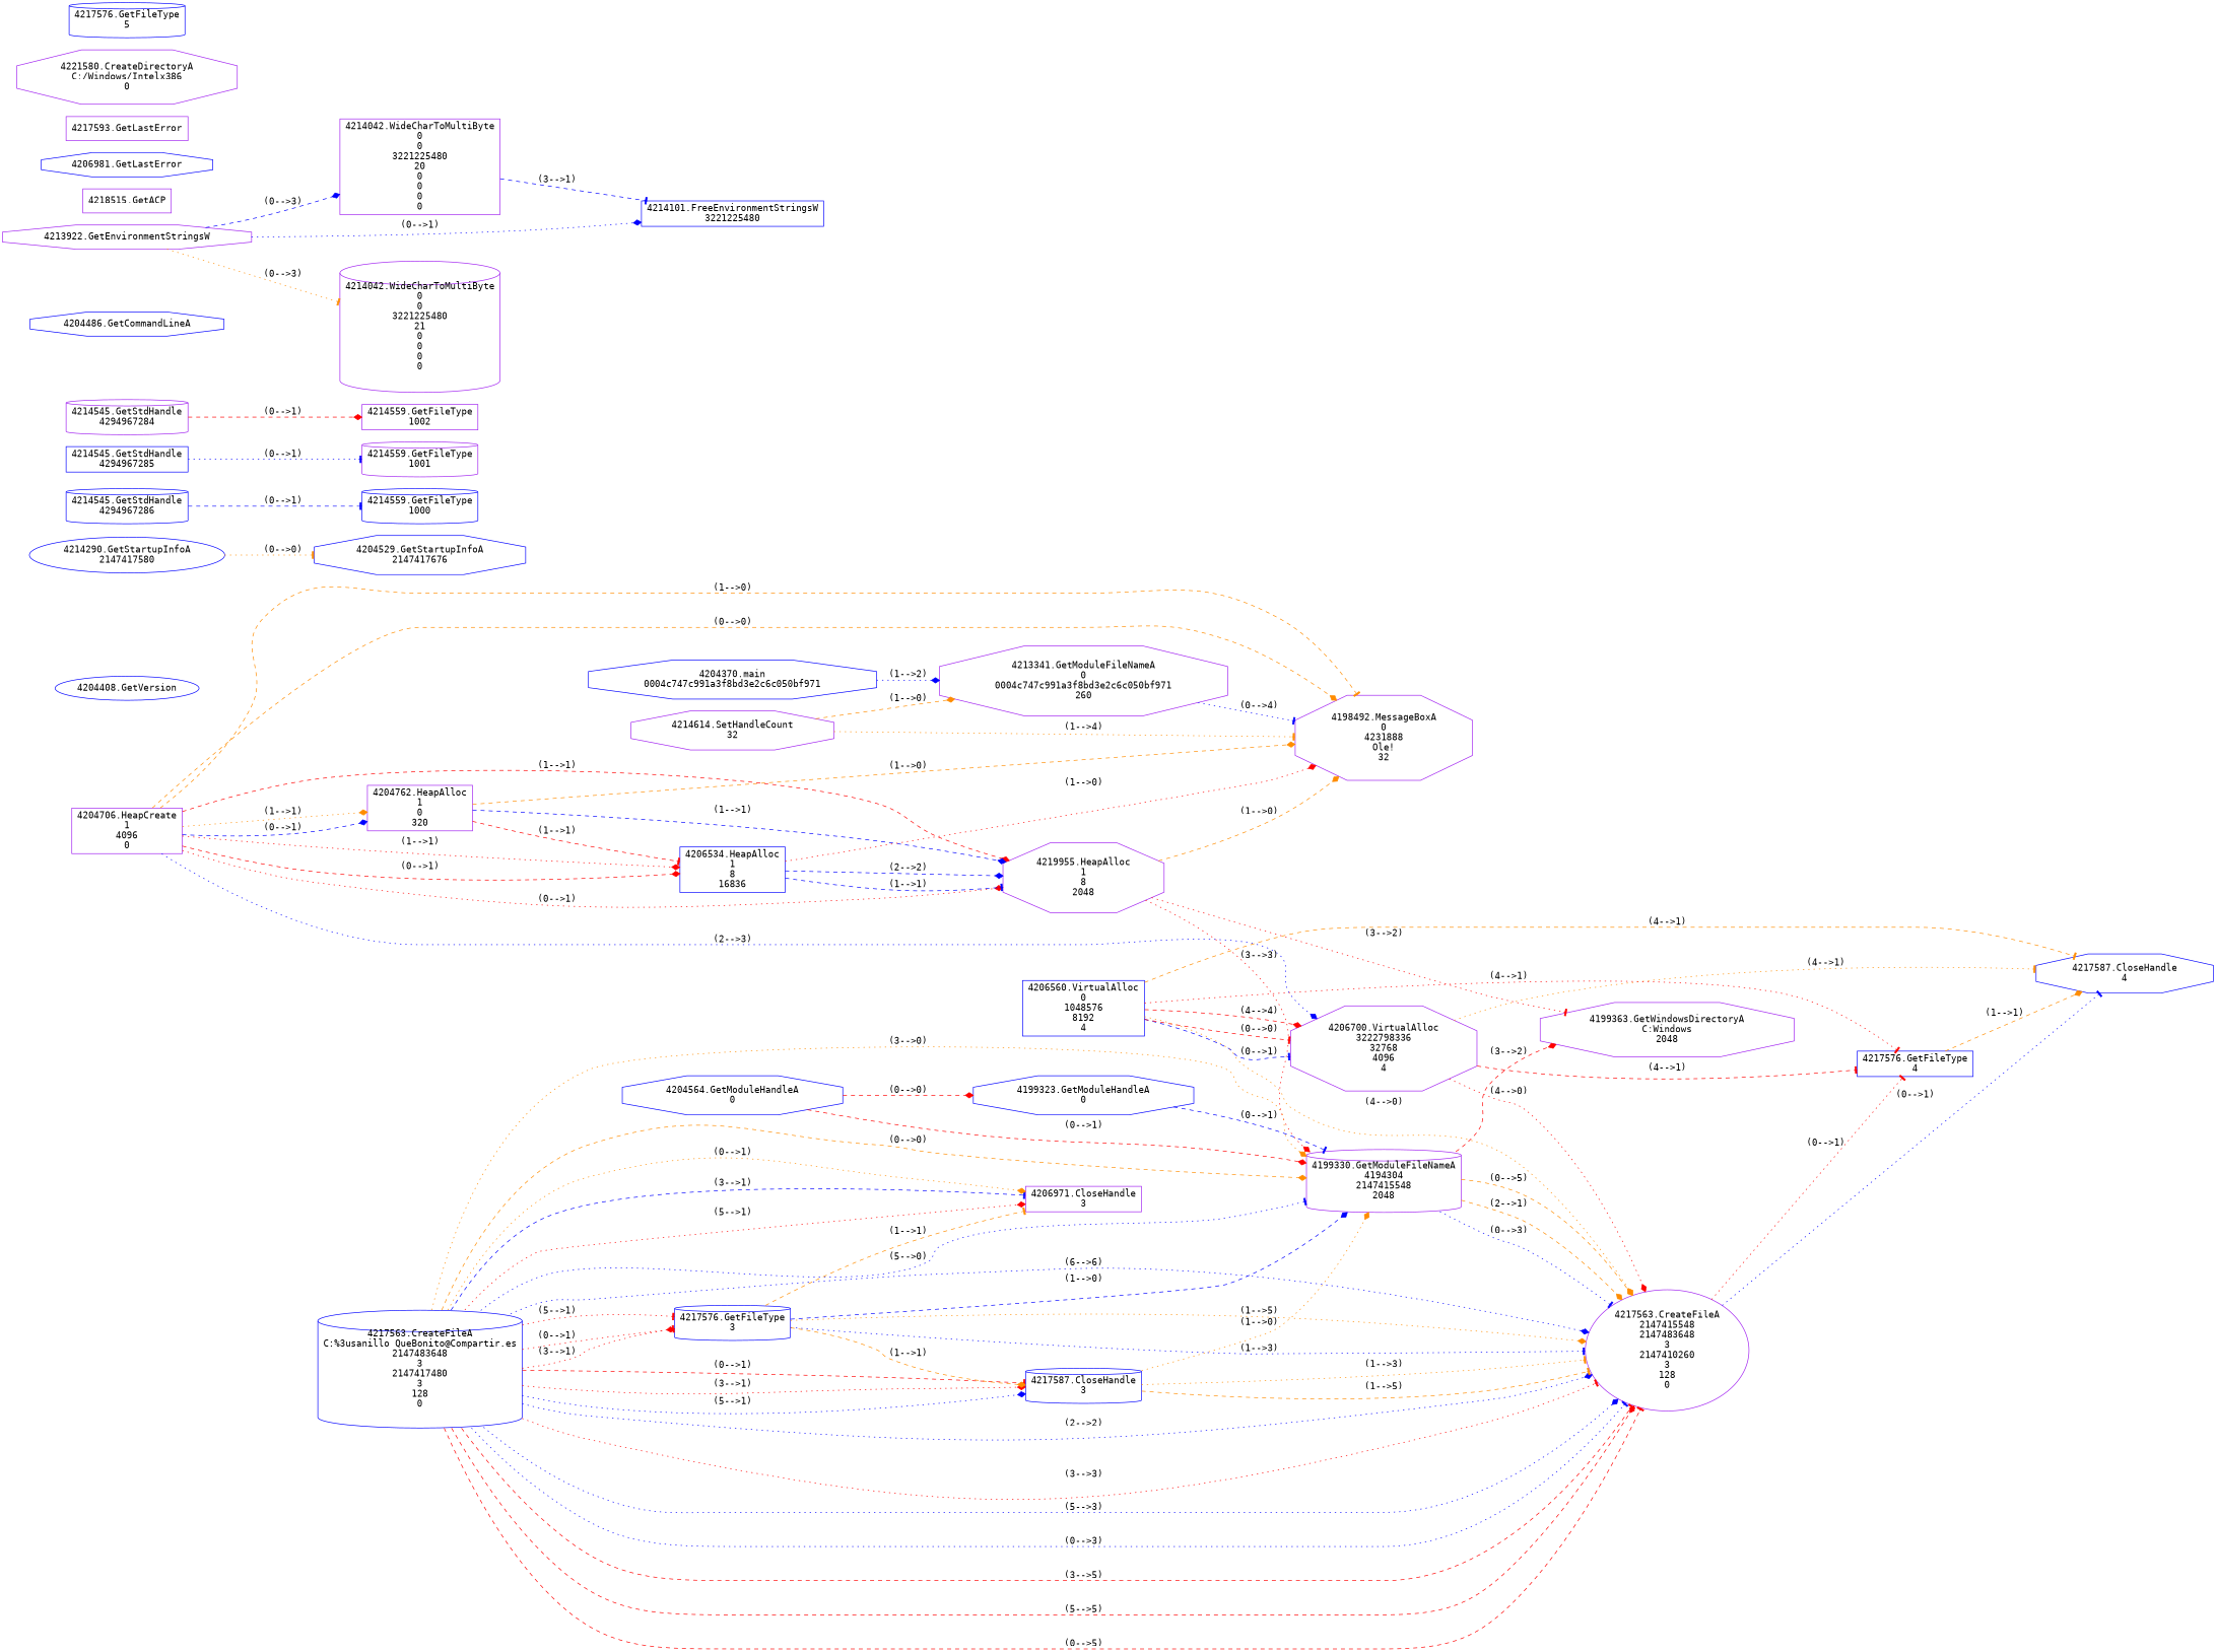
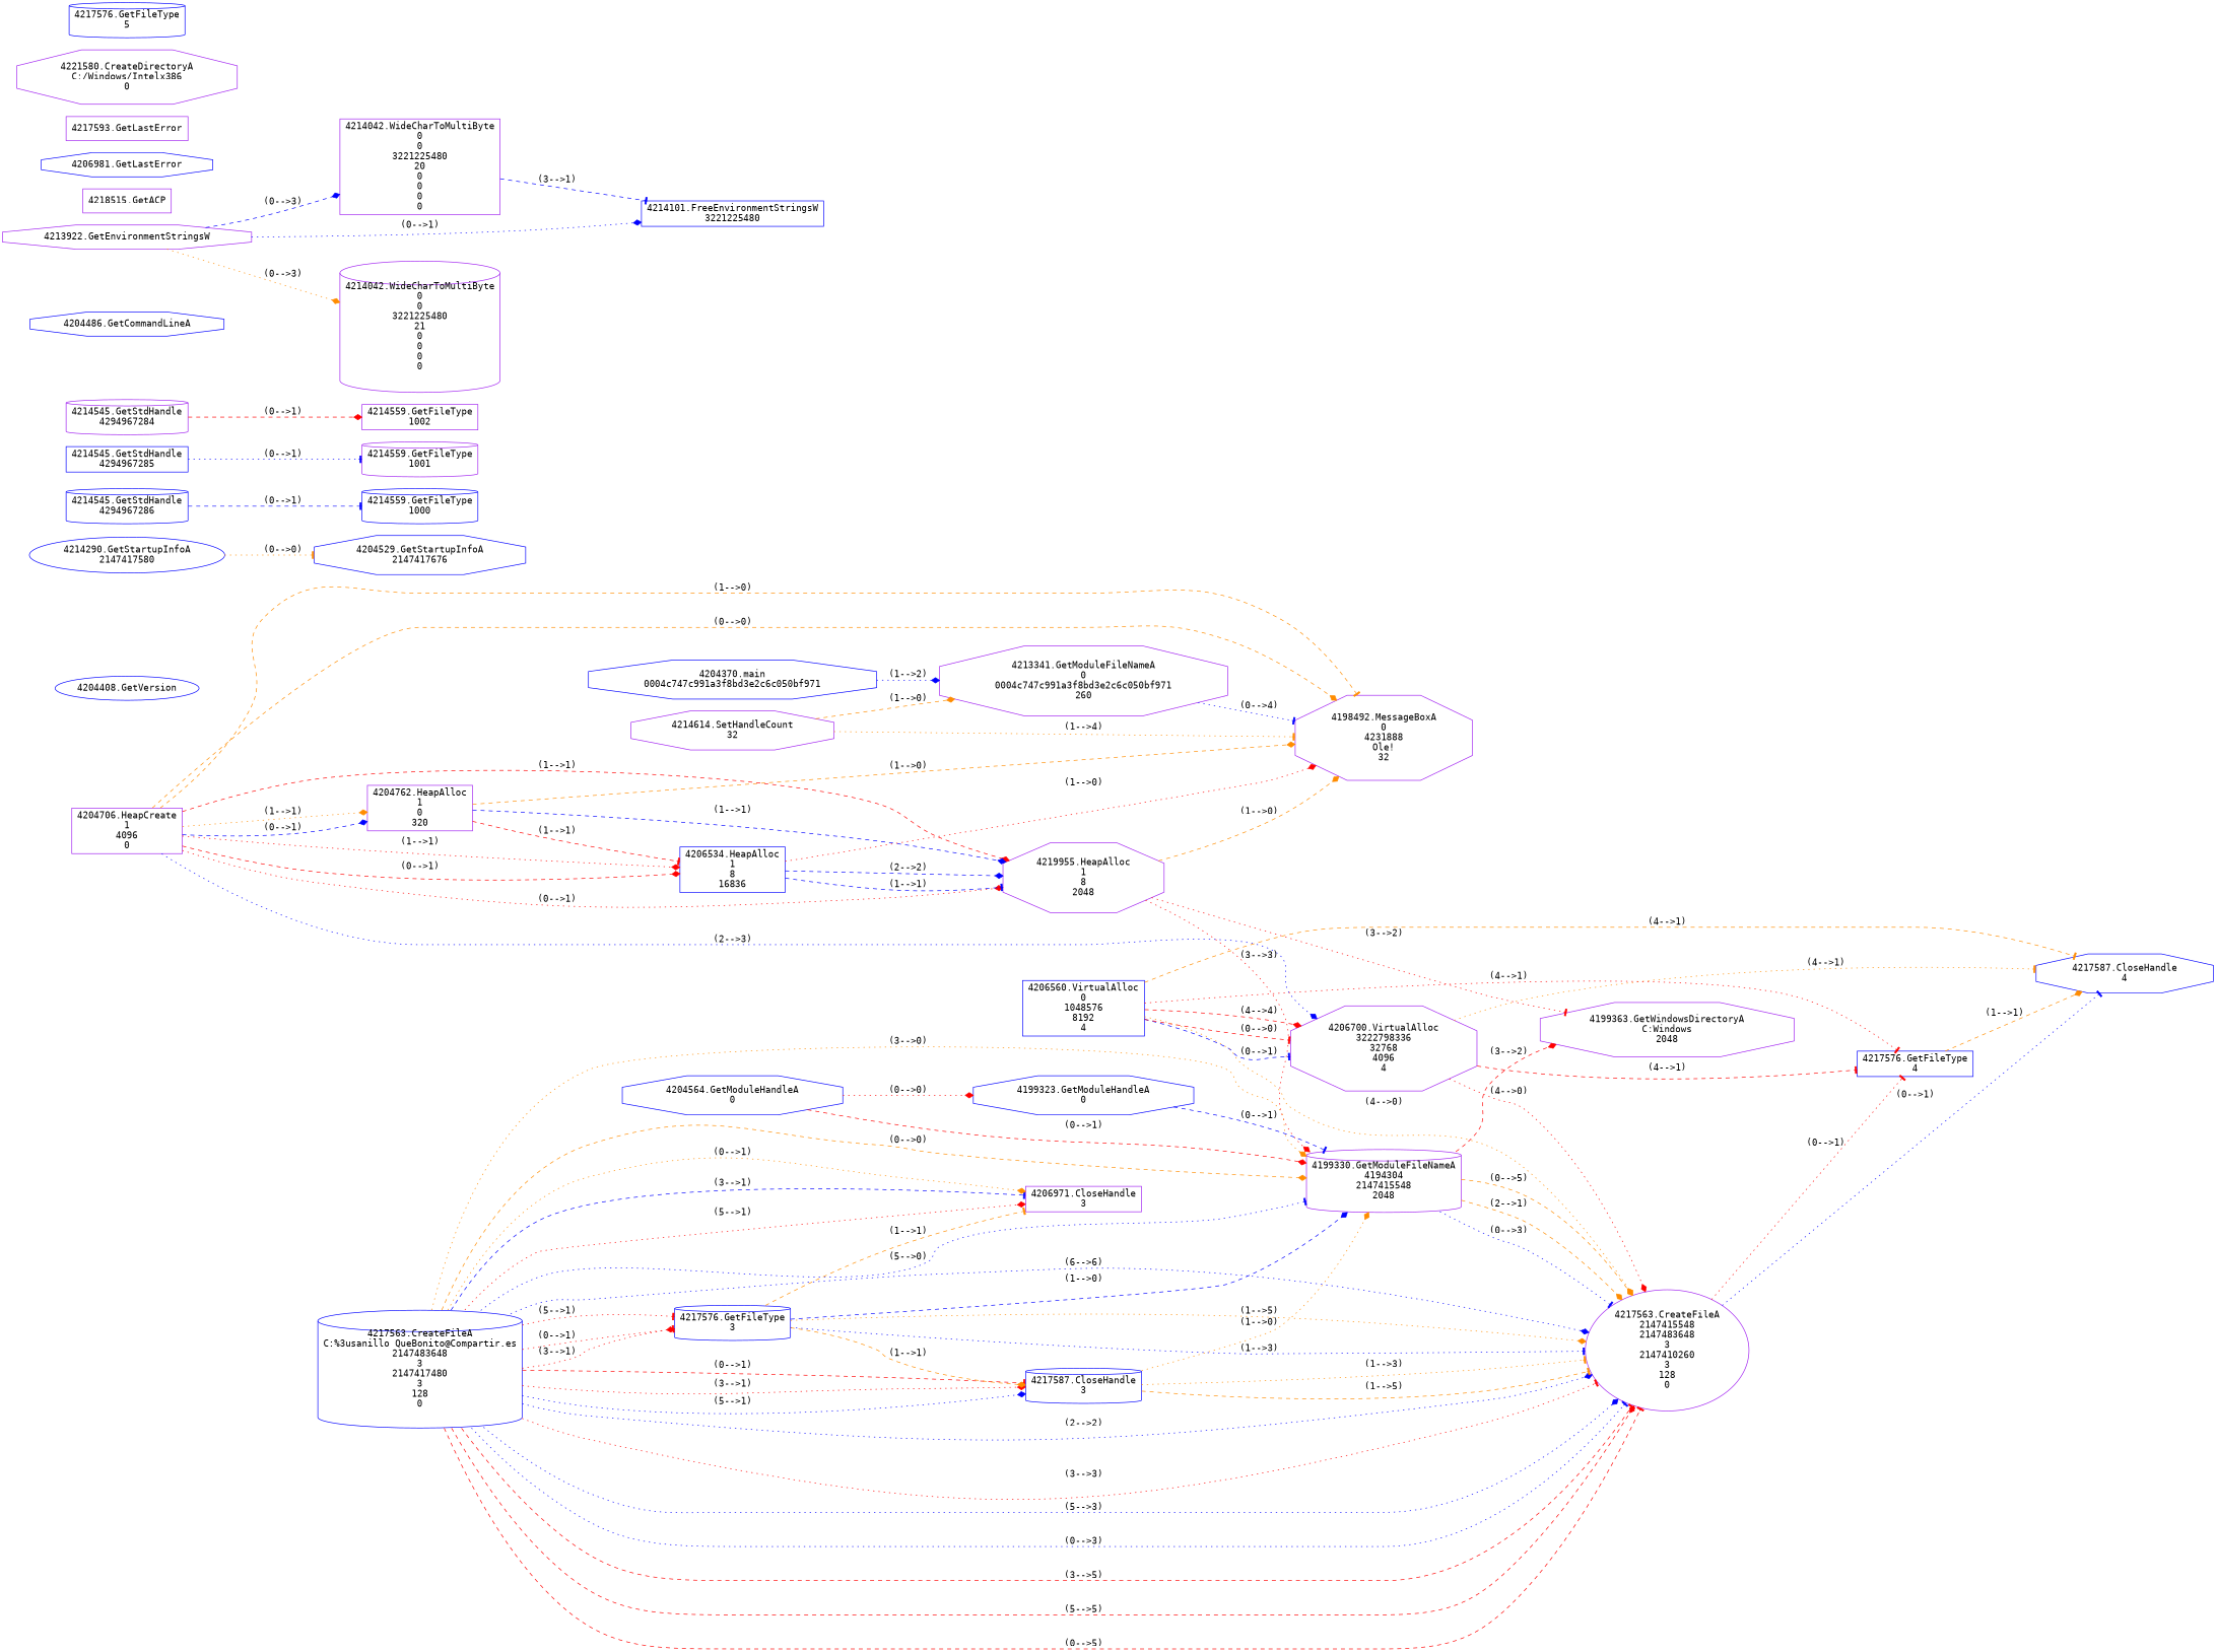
  digraph {
    fontname="DejaVu Sans Mono"
    rankdir=LR
    node [color=blue fontname="DejaVu Sans Mono" shape=octagon]
    edge [arrowhead=diamond color=red fontname="DejaVu Sans Mono" style=dotted]
    n1 [label="4204370.main\n0004c747c991a3f8bd3e2c6c050bf971"]
    n2 [color=purple label="4213341.GetModuleFileNameA\n0\n0004c747c991a3f8bd3e2c6c050bf971\n260"]
    n3 [color=purple label="4198492.MessageBoxA\n0\n4231888\nOle!\n32"]
    n4 [label="4204408.GetVersion\n" shape=ellipse]
    n5 [color=purple label="4204706.HeapCreate\n1\n4096\n0" shape=box]
    n6 [color=purple label="4204762.HeapAlloc\n1\n0\n320" shape=box]
    n7 [label="4206534.HeapAlloc\n1\n8\n16836" shape=box]
    n8 [color=purple label="4206700.VirtualAlloc\n3222798336\n32768\n4096\n4"]
    n9 [color=purple label="4219955.HeapAlloc\n1\n8\n2048"]
    n10 [color=purple label="4217563.CreateFileA\n2147415548\n2147483648\n3\n2147410260\n3\n128\n0" shape=ellipse]
    n11 [label="4217576.GetFileType\n4" shape=box]
    n12 [label="4217587.CloseHandle\n4"]
    n13 [color=purple label="4199330.GetModuleFileNameA\n4194304\n2147415548\n2048" shape=cylinder]
    n14 [color=purple label="4199363.GetWindowsDirectoryA\nC:\Windows\n2048"]
    n15 [label="4206560.VirtualAlloc\n0\n1048576\n8192\n4" shape=box]
    n16 [label="4214290.GetStartupInfoA\n2147417580" shape=ellipse]
    n17 [label="4204529.GetStartupInfoA\n2147417676"]
    n18 [label="4214545.GetStdHandle\n4294967286" shape=cylinder]
    n19 [label="4214559.GetFileType\n1000" shape=cylinder]
    n20 [label="4214545.GetStdHandle\n4294967285" shape=box]
    n21 [color=purple label="4214559.GetFileType\n1001" shape=cylinder]
    n22 [color=purple label="4214545.GetStdHandle\n4294967284" shape=cylinder]
    n23 [color=purple label="4214559.GetFileType\n1002" shape=box]
    n24 [color=purple label="4214614.SetHandleCount\n32"]
    n25 [label="4204486.GetCommandLineA\n"]
    n26 [color=purple label="4213922.GetEnvironmentStringsW\n"]
    n27 [color=purple label="4214042.WideCharToMultiByte\n0\n0\n3221225480\n20\n0\n0\n0\n0" shape=box]
    n28 [label="4214101.FreeEnvironmentStringsW\n3221225480" shape=box]
    n29 [color=purple label="4214042.WideCharToMultiByte\n0\n0\n3221225480\n21\n0\n0\n0\n0" shape=cylinder]
    n30 [color=purple label="4218515.GetACP\n" shape=box]
    n31 [label="4204564.GetModuleHandleA\n0"]
    n32 [label="4199323.GetModuleHandleA\n0"]
    n33 [label="4217563.CreateFileA\nC:\Gusanillo QueBonito@Compartir.es\n2147483648\n3\n2147417480\n3\n128\n0" shape=cylinder]
    n34 [label="4217576.GetFileType\n3" shape=cylinder]
    n35 [color=purple label="4206971.CloseHandle\n3" shape=box]
    n36 [label="4217587.CloseHandle\n3" shape=cylinder]
    n37 [label="4206981.GetLastError\n"]
    n38 [color=purple label="4217593.GetLastError\n" shape=box]
    n39 [color=purple label="4221580.CreateDirectoryA\nC:/Windows/Intelx386\n0"]
    n40 [label="4217576.GetFileType\n5" shape=cylinder]
    n1 -> n2 [color=blue label="(1-->2)"]
    n2 -> n3 [arrowhead=tee color=blue label="(0-->4)"]
    n5 -> n3 [arrowhead=tee color=darkorange label="(1-->0)" style=dashed]
    n5 -> n3 [color=darkorange label="(0-->0)" style=dashed]
    n5 -> n6 [color=darkorange label="(1-->1)"]
    n5 -> n6 [color=blue label="(0-->1)" style=dashed]
    n5 -> n7 [label="(1-->1)"]
    n5 -> n7 [label="(0-->1)" style=dashed]
    n5 -> n8 [color=blue label="(2-->3)"]
    n5 -> n9 [label="(1-->1)" style=dashed]
    n5 -> n9 [label="(0-->1)"]
    n6 -> n3 [color=darkorange label="(1-->0)" style=dashed]
    n6 -> n7 [arrowhead=tee label="(1-->1)" style=dashed]
    n6 -> n9 [color=blue label="(1-->1)" style=dashed]
    n7 -> n3 [label="(1-->0)"]
    n7 -> n9 [arrowhead=tee color=blue label="(1-->1)" style=dashed]
    n7 -> n9 [color=blue label="(2-->2)" style=dashed]
    n8 -> n10 [label="(4-->0)"]
    n8 -> n11 [arrowhead=tee label="(4-->1)" style=dashed]
    n8 -> n12 [arrowhead=tee color=darkorange label="(4-->1)"]
    n9 -> n3 [color=darkorange label="(1-->0)" style=dashed]
    n9 -> n13 [label="(3-->3)"]
    n9 -> n14 [arrowhead=tee label="(3-->2)"]
    n10 -> n11 [arrowhead=tee label="(0-->1)"]
    n10 -> n12 [arrowhead=tee color=blue label="(0-->1)"]
    n11 -> n12 [color=darkorange label="(1-->1)" style=dashed]
    n13 -> n10 [color=darkorange label="(2-->1)" style=dashed]
    n13 -> n10 [arrowhead=tee color=blue label="(0-->3)"]
    n13 -> n10 [color=darkorange label="(0-->5)" style=dashed]
    n13 -> n14 [label="(3-->2)" style=dashed]
    n15 -> n8 [arrowhead=tee color=blue label="(0-->1)" style=dashed]
    n15 -> n8 [label="(4-->4)" style=dashed]
    n15 -> n8 [arrowhead=tee label="(0-->0)" style=dashed]
    n15 -> n10 [color=darkorange label="(4-->0)"]
    n15 -> n11 [arrowhead=tee label="(4-->1)"]
    n15 -> n12 [arrowhead=tee color=darkorange label="(4-->1)" style=dashed]
    n16 -> n17 [arrowhead=tee color=darkorange label="(0-->0)"]
    n18 -> n19 [arrowhead=tee color=blue label="(0-->1)" style=dashed]
    n20 -> n21 [arrowhead=tee color=blue label="(0-->1)"]
    n22 -> n23 [label="(0-->1)" style=dashed]
    n24 -> n2 [color=darkorange label="(1-->0)" style=dashed]
    n24 -> n3 [arrowhead=tee color=darkorange label="(1-->4)"]
    n26 -> n27 [color=blue label="(0-->3)" style=dashed]
    n26 -> n28 [color=blue label="(0-->1)"]
-   n26 -> n29 [arrowhead=tee color=darkorange label="(0-->3)"]
+   n26 -> n29 [color=darkorange label="(0-->3)"]
    n27 -> n28 [arrowhead=tee color=blue label="(3-->1)" style=dashed]
    n31 -> n13 [label="(0-->1)" style=dashed]
-   n31 -> n32 [label="(0-->0)" style=dashed]
+   n31 -> n32 [label="(0-->0)"]
    n32 -> n13 [arrowhead=tee color=blue label="(0-->1)" style=dashed]
    n33 -> n10 [color=blue label="(2-->2)"]
    n33 -> n10 [arrowhead=tee label="(3-->3)"]
    n33 -> n10 [color=blue label="(5-->3)"]
    n33 -> n10 [arrowhead=tee color=blue label="(0-->3)"]
    n33 -> n10 [arrowhead=tee label="(3-->5)" style=dashed]
    n33 -> n10 [label="(5-->5)" style=dashed]
    n33 -> n10 [arrowhead=tee label="(0-->5)" style=dashed]
    n33 -> n10 [color=blue label="(6-->6)"]
    n33 -> n13 [color=darkorange label="(3-->0)"]
    n33 -> n13 [arrowhead=tee color=blue label="(5-->0)"]
    n33 -> n13 [color=darkorange label="(0-->0)" style=dashed]
    n33 -> n34 [arrowhead=tee label="(3-->1)"]
    n33 -> n34 [arrowhead=tee label="(5-->1)"]
    n33 -> n34 [label="(0-->1)"]
    n33 -> n35 [arrowhead=tee color=blue label="(3-->1)" style=dashed]
    n33 -> n35 [label="(5-->1)"]
    n33 -> n35 [color=darkorange label="(0-->1)"]
    n33 -> n36 [label="(3-->1)"]
    n33 -> n36 [color=blue label="(5-->1)"]
    n33 -> n36 [arrowhead=tee label="(0-->1)" style=dashed]
    n34 -> n10 [arrowhead=tee color=blue label="(1-->3)"]
    n34 -> n10 [color=darkorange label="(1-->5)"]
    n34 -> n13 [color=blue label="(1-->0)" style=dashed]
    n34 -> n35 [arrowhead=tee color=darkorange label="(1-->1)" style=dashed]
    n34 -> n36 [color=darkorange label="(1-->1)" style=dashed]
    n36 -> n10 [arrowhead=tee color=darkorange label="(1-->3)"]
    n36 -> n10 [arrowhead=tee color=darkorange label="(1-->5)" style=dashed]
    n36 -> n13 [color=darkorange label="(1-->0)"]
  }
